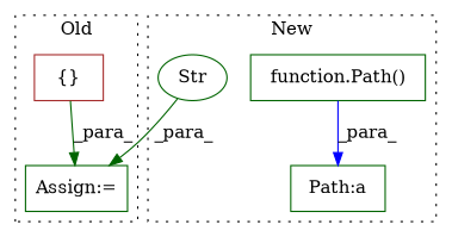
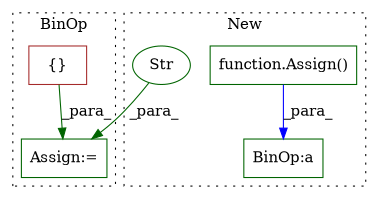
  digraph {
    fontname="DejaVu Serif"
    node [color=darkgreen fontname="DejaVu Serif" l=3 shape=box]
    edge [color=darkgreen fontname="DejaVu Serif"]
    n1 [a=95 color=brown l="2,1" label="{}" s="760,761"]
    n2 [a=68 label="Assign:=" s=757]
-   n3 [a=75 l="5,1" label="function.Path()" s="934,947"]
-   n4 [a=82 label="Path:a" s=1008]
+   n3 [a=75 l="5,1" label="function.Assign()" s="934,947"]
+   n4 [a=82 label="BinOp:a" s=1008]
    n5 [a=66 l=18 label=Str s=1011 shape=ellipse]
    subgraph cluster_1 {
-     label=Old
+     label=BinOp
      style=dotted
      n1
      n2
    }
    subgraph cluster_2 {
      label=New
      style=dotted
      n3
      n4
      n5
    }
    n1 -> n2 [label=_para_]
    n3 -> n4 [color=blue label=_para_]
    n5 -> n2 [label=_para_]
  }
